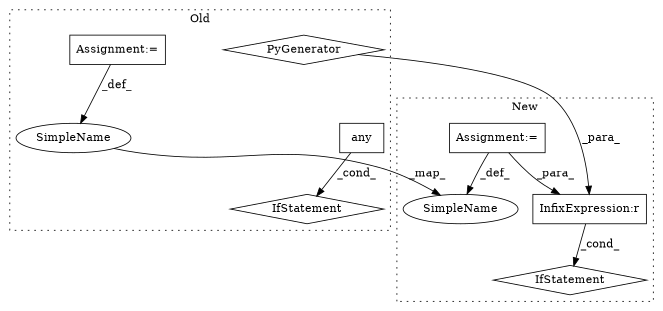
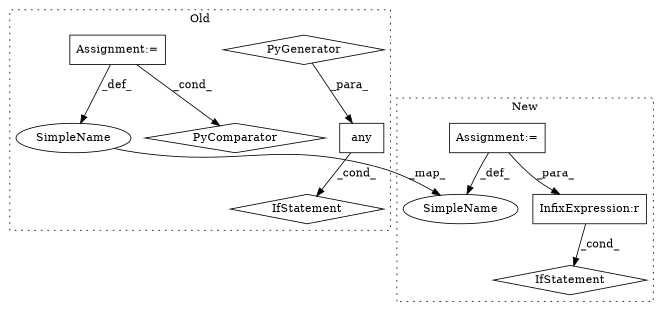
  digraph {
    node [a=7 l=37 s=5156 shape=box]
    n1 [a=32 l="15,-3" label=any s="5044,5199"]
    n2 [label="Assignment:="]
+   n3 [a=113 label=PyComparator shape=diamond]
    n4 [a=107 l=140 label=PyGenerator s=5059 shape=diamond]
    n5 [a=25 l="4,2" label=IfStatement s="5040,5196" shape=diamond]
    n6 [a=42 l=1 label=SimpleName s=5159 shape=ellipse]
    n7 [a=25 l="4,2" label=IfStatement s="5201,5233" shape=diamond]
    n8 [l="57,2" label="Assignment:=" s="5084,5173"]
    n9 [a=42 l=4 label=SimpleName s=5145 shape=ellipse]
    n10 [a=27 l=4 label="InfixExpression:r" s=5218]
    subgraph cluster_1 {
      label=Old
      style=dotted
      n1
      n2
+     n3
      n4
      n5
      n6
    }
    subgraph cluster_2 {
      label=New
      style=dotted
      n7
      n8
      n9
      n10
    }
    n1 -> n5 [label=_cond_]
+   n2 -> n3 [label=_cond_]
    n2 -> n6 [label=_def_]
-   n4 -> n10 [label=_para_]
+   n4 -> n1 [label=_para_]
    n6 -> n9 [label=_map_]
    n8 -> n9 [label=_def_]
    n8 -> n10 [label=_para_]
    n10 -> n7 [label=_cond_]
  }
